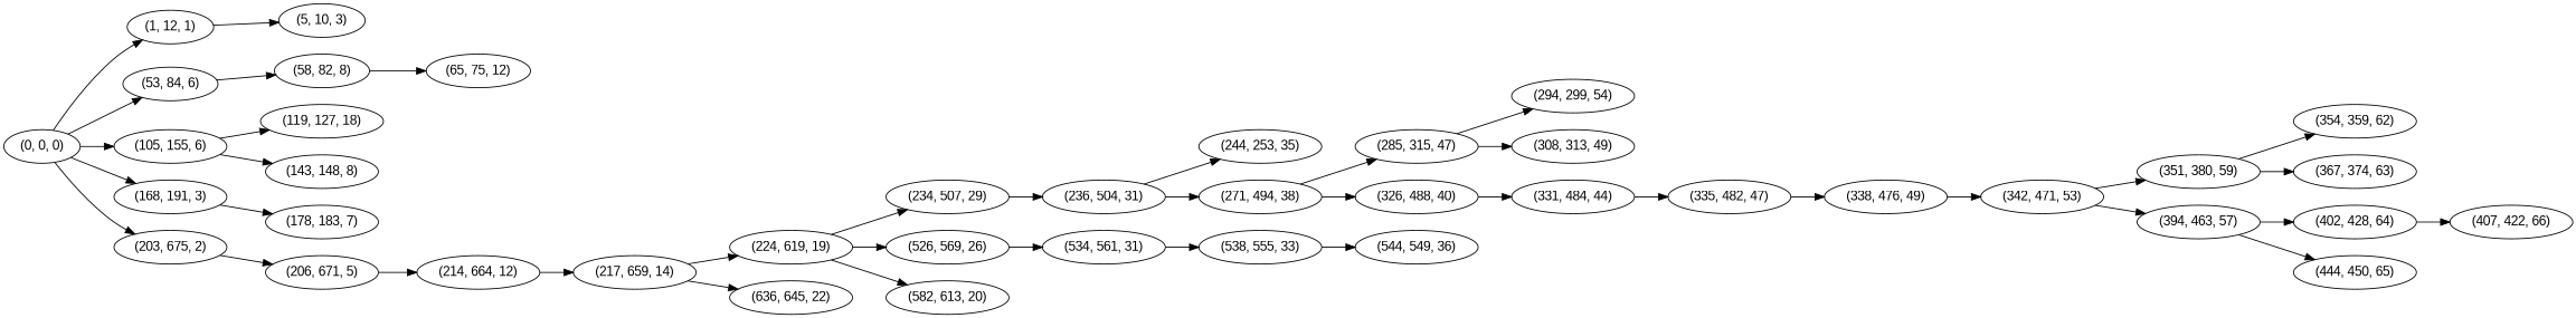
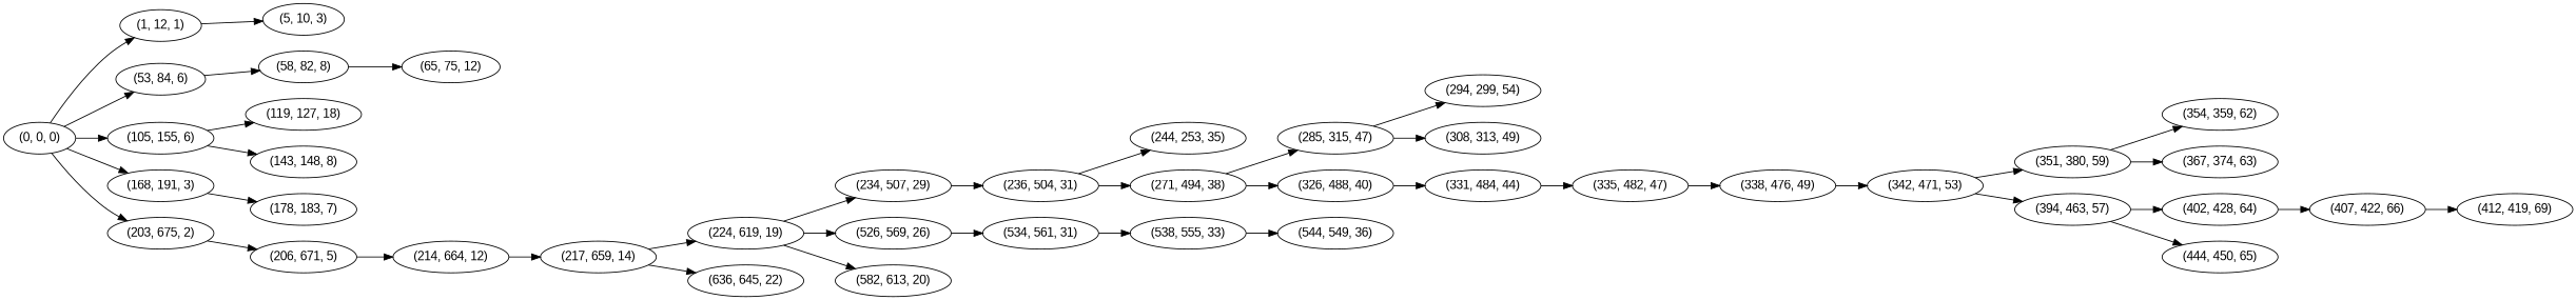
  digraph {
    fontname="Liberation Sans"
    rankdir=LR
    node [fontname="Liberation Sans"]
    edge [fontname="Liberation Sans"]
    "(0, 0, 0)"
    "(1, 12, 1)"
    "(53, 84, 6)"
    "(105, 155, 6)"
    "(168, 191, 3)"
    "(203, 675, 2)"
    "(5, 10, 3)"
    "(58, 82, 8)"
    "(119, 127, 18)"
    "(143, 148, 8)"
    "(178, 183, 7)"
    "(206, 671, 5)"
    "(65, 75, 12)"
    "(214, 664, 12)"
    "(217, 659, 14)"
    "(224, 619, 19)"
    "(636, 645, 22)"
    "(234, 507, 29)"
    "(526, 569, 26)"
    "(582, 613, 20)"
    "(236, 504, 31)"
    "(534, 561, 31)"
    "(244, 253, 35)"
    "(271, 494, 38)"
    "(285, 315, 47)"
    "(326, 488, 40)"
    "(294, 299, 54)"
    "(308, 313, 49)"
    "(331, 484, 44)"
    n30 [label="(335, 482, 47)"]
    "(338, 476, 49)"
    "(342, 471, 53)"
    "(351, 380, 59)"
    "(394, 463, 57)"
    "(354, 359, 62)"
    "(367, 374, 63)"
    "(402, 428, 64)"
    "(444, 450, 65)"
    "(407, 422, 66)"
+   "(412, 419, 69)"
    "(538, 555, 33)"
    "(544, 549, 36)"
    "(0, 0, 0)" -> "(1, 12, 1)"
    "(0, 0, 0)" -> "(53, 84, 6)"
    "(0, 0, 0)" -> "(105, 155, 6)"
    "(0, 0, 0)" -> "(168, 191, 3)"
    "(0, 0, 0)" -> "(203, 675, 2)"
    "(1, 12, 1)" -> "(5, 10, 3)"
    "(53, 84, 6)" -> "(58, 82, 8)"
    "(105, 155, 6)" -> "(119, 127, 18)"
    "(105, 155, 6)" -> "(143, 148, 8)"
    "(168, 191, 3)" -> "(178, 183, 7)"
    "(203, 675, 2)" -> "(206, 671, 5)"
    "(58, 82, 8)" -> "(65, 75, 12)"
    "(206, 671, 5)" -> "(214, 664, 12)"
    "(214, 664, 12)" -> "(217, 659, 14)"
    "(217, 659, 14)" -> "(224, 619, 19)"
    "(217, 659, 14)" -> "(636, 645, 22)"
    "(224, 619, 19)" -> "(234, 507, 29)"
    "(224, 619, 19)" -> "(526, 569, 26)"
    "(224, 619, 19)" -> "(582, 613, 20)"
    "(234, 507, 29)" -> "(236, 504, 31)"
    "(526, 569, 26)" -> "(534, 561, 31)"
    "(236, 504, 31)" -> "(244, 253, 35)"
    "(236, 504, 31)" -> "(271, 494, 38)"
    "(534, 561, 31)" -> "(538, 555, 33)"
    "(271, 494, 38)" -> "(285, 315, 47)"
    "(271, 494, 38)" -> "(326, 488, 40)"
    "(285, 315, 47)" -> "(294, 299, 54)"
    "(285, 315, 47)" -> "(308, 313, 49)"
    "(326, 488, 40)" -> "(331, 484, 44)"
    "(331, 484, 44)" -> n30
    n30 -> "(338, 476, 49)"
    "(338, 476, 49)" -> "(342, 471, 53)"
    "(342, 471, 53)" -> "(351, 380, 59)"
    "(342, 471, 53)" -> "(394, 463, 57)"
    "(351, 380, 59)" -> "(354, 359, 62)"
    "(351, 380, 59)" -> "(367, 374, 63)"
    "(394, 463, 57)" -> "(402, 428, 64)"
    "(394, 463, 57)" -> "(444, 450, 65)"
    "(402, 428, 64)" -> "(407, 422, 66)"
+   "(407, 422, 66)" -> "(412, 419, 69)"
    "(538, 555, 33)" -> "(544, 549, 36)"
  }
